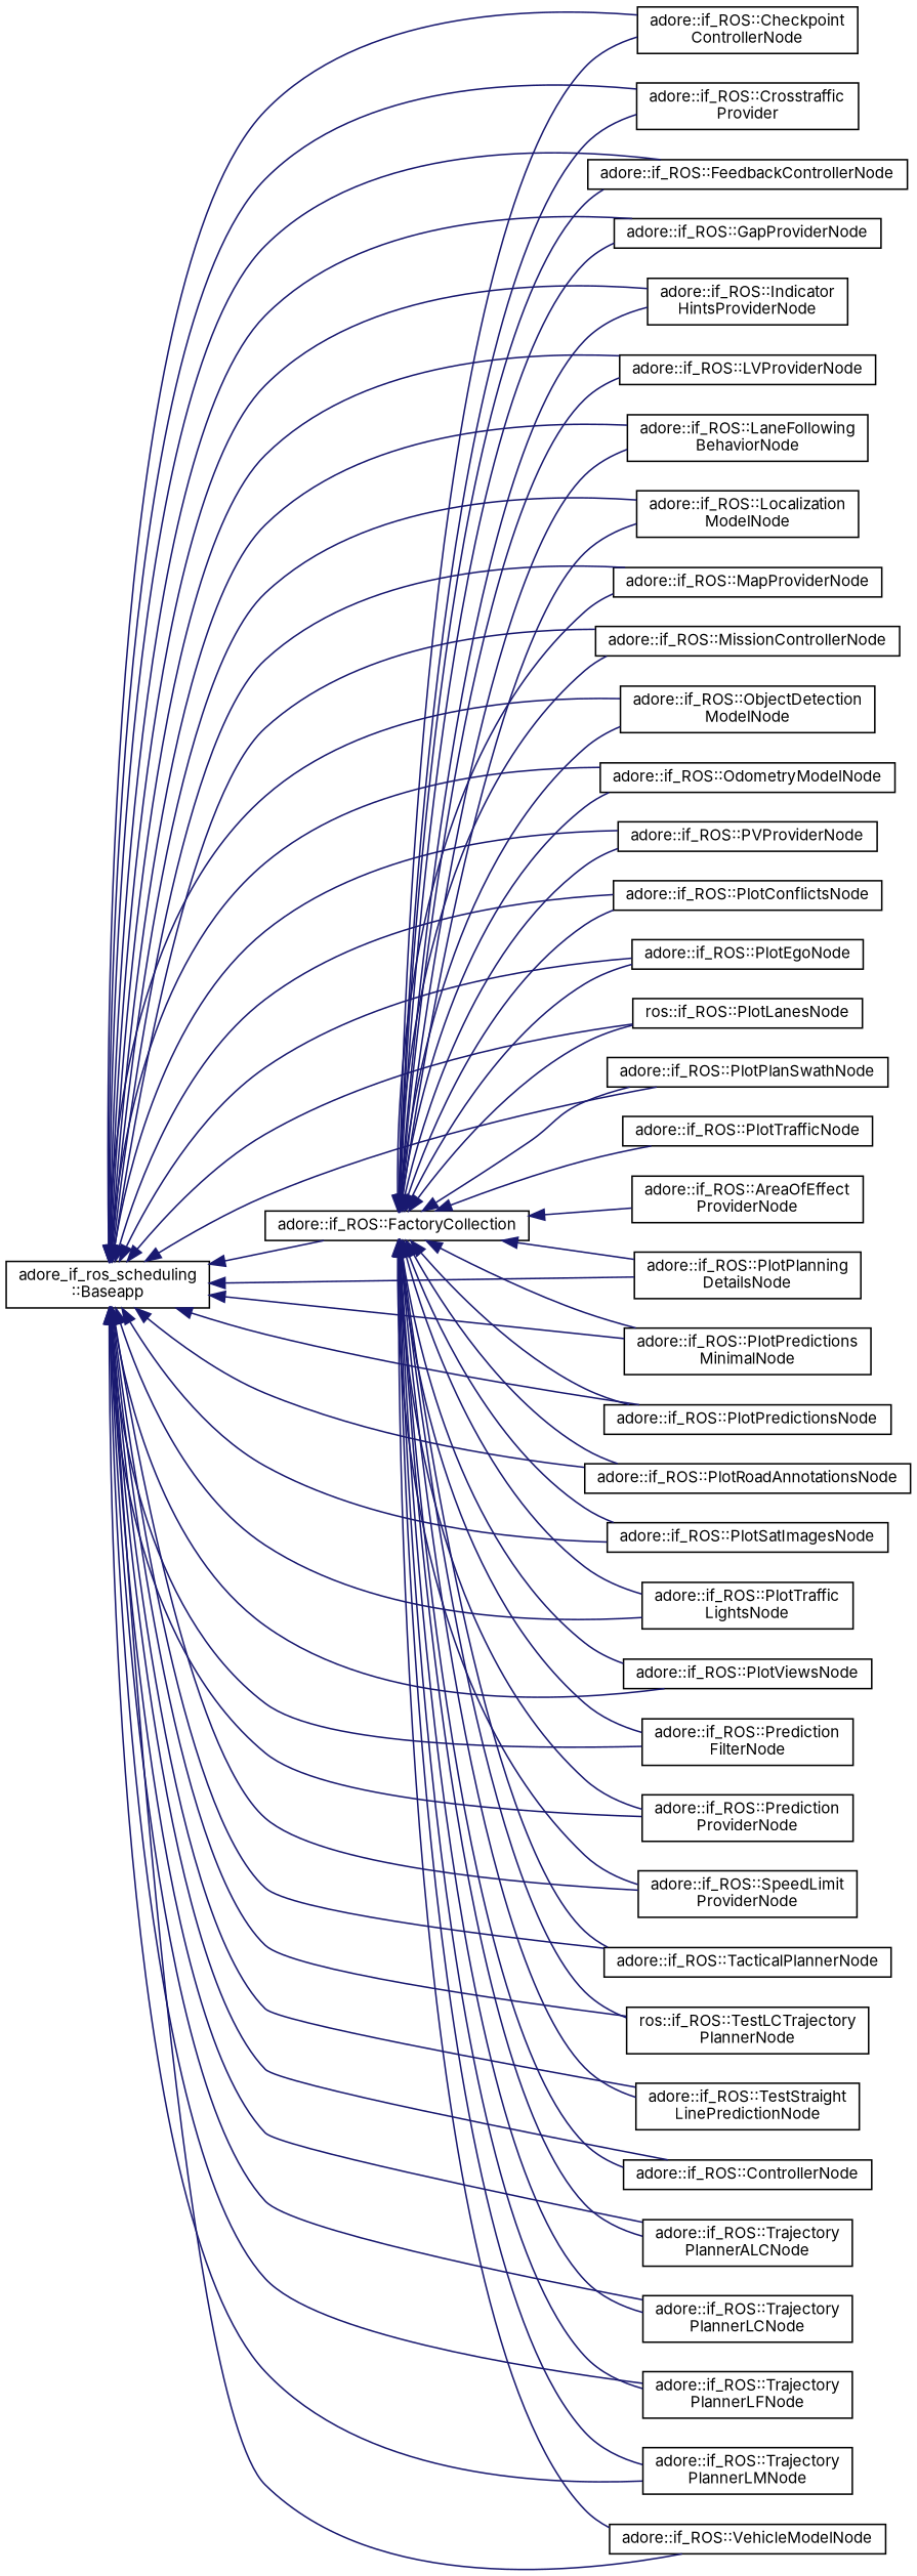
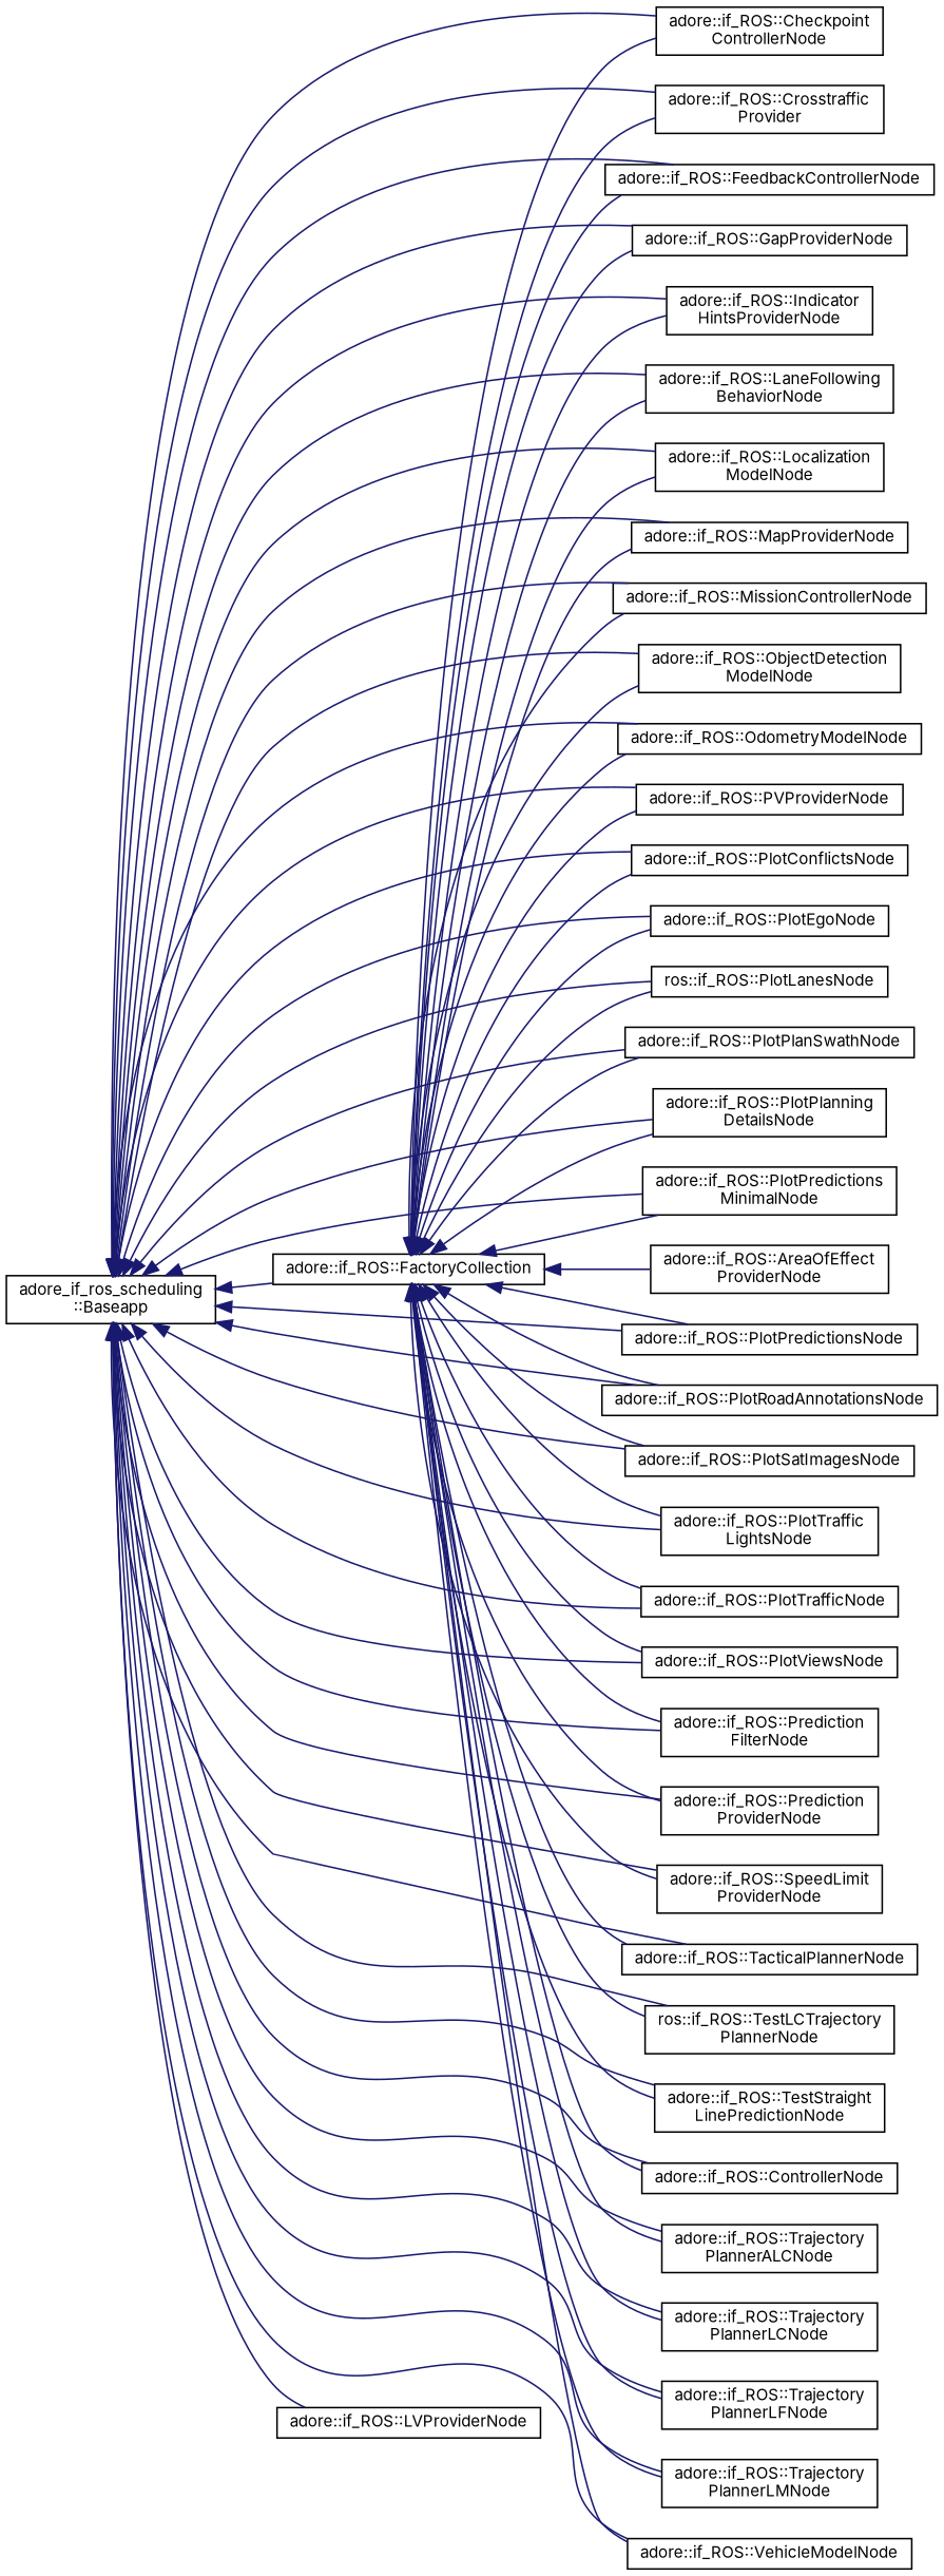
  digraph {
    fontname=Inter
    rankdir=LR
    node [color=black fillcolor=white fontname=Inter fontsize=10 shape=record style=filled]
    edge [color=midnightblue dir=back fontname=Inter fontsize=10 labelfontname=Helvetica labelfontsize=10 style=solid]
    n1 [height=0.2 label="adore_if_ros_scheduling\l::Baseapp" width=0.4]
    n2 [height=0.2 label="adore::if_ROS::Checkpoint\lControllerNode" width=0.4]
    n3 [height=0.2 label="adore::if_ROS::Crosstraffic\lProvider" width=0.4]
    n4 [height=0.2 label="adore::if_ROS::FeedbackControllerNode" width=0.4]
    n5 [height=0.2 label="adore::if_ROS::GapProviderNode" width=0.4]
    n6 [height=0.2 label="adore::if_ROS::Indicator\lHintsProviderNode" width=0.4]
    n7 [height=0.2 label="adore::if_ROS::LVProviderNode" width=0.4]
    n8 [height=0.2 label="adore::if_ROS::LaneFollowing\lBehaviorNode" width=0.4]
    n9 [height=0.2 label="adore::if_ROS::Localization\lModelNode" width=0.4]
    n10 [height=0.2 label="adore::if_ROS::MapProviderNode" width=0.4]
    n11 [height=0.2 label="adore::if_ROS::MissionControllerNode" width=0.4]
    n12 [height=0.2 label="adore::if_ROS::ObjectDetection\lModelNode" width=0.4]
    n13 [height=0.2 label="adore::if_ROS::OdometryModelNode" width=0.4]
    n14 [height=0.2 label="adore::if_ROS::PVProviderNode" width=0.4]
    n15 [height=0.2 label="adore::if_ROS::PlotConflictsNode" width=0.4]
    n16 [height=0.2 label="adore::if_ROS::PlotEgoNode" width=0.4]
    n17 [height=0.2 label="ros::if_ROS::PlotLanesNode" width=0.4]
    n18 [height=0.2 label="adore::if_ROS::PlotPlanSwathNode" width=0.4]
    n19 [height=0.2 label="adore::if_ROS::PlotPlanning\lDetailsNode" width=0.4]
    n20 [height=0.2 label="adore::if_ROS::PlotPredictions\lMinimalNode" width=0.4]
    n21 [height=0.2 label="adore::if_ROS::PlotPredictionsNode" width=0.4]
    n22 [height=0.2 label="adore::if_ROS::PlotRoadAnnotationsNode" width=0.4]
    n23 [height=0.2 label="adore::if_ROS::PlotSatImagesNode" width=0.4]
    n24 [height=0.2 label="adore::if_ROS::PlotTraffic\lLightsNode" width=0.4]
    n25 [height=0.2 label="adore::if_ROS::PlotTrafficNode" width=0.4]
    n26 [height=0.2 label="adore::if_ROS::PlotViewsNode" width=0.4]
    n27 [height=0.2 label="adore::if_ROS::Prediction\lFilterNode" width=0.4]
    n28 [height=0.2 label="adore::if_ROS::Prediction\lProviderNode" width=0.4]
    n29 [height=0.2 label="adore::if_ROS::SpeedLimit\lProviderNode" width=0.4]
    n30 [height=0.2 label="adore::if_ROS::TacticalPlannerNode" width=0.4]
    n31 [height=0.2 label="ros::if_ROS::TestLCTrajectory\lPlannerNode" width=0.4]
    n32 [height=0.2 label="adore::if_ROS::TestStraight\lLinePredictionNode" width=0.4]
    n33 [height=0.2 label="adore::if_ROS::ControllerNode" width=0.4]
    n34 [height=0.2 label="adore::if_ROS::Trajectory\lPlannerALCNode" width=0.4]
    n35 [height=0.2 label="adore::if_ROS::Trajectory\lPlannerLCNode" width=0.4]
    n36 [height=0.2 label="adore::if_ROS::Trajectory\lPlannerLFNode" width=0.4]
    n37 [height=0.2 label="adore::if_ROS::Trajectory\lPlannerLMNode" width=0.4]
    n38 [height=0.2 label="adore::if_ROS::VehicleModelNode" width=0.4]
    n39 [height=0.2 label="adore::if_ROS::FactoryCollection" width=0.4]
    n40 [height=0.2 label="adore::if_ROS::AreaOfEffect\lProviderNode" width=0.4]
    n1 -> n2
    n1 -> n3
    n1 -> n4
    n1 -> n5
    n1 -> n6
    n1 -> n7
    n1 -> n8
    n1 -> n9
    n1 -> n10
    n1 -> n11
    n1 -> n12
    n1 -> n13
    n1 -> n14
    n1 -> n15
    n1 -> n16
    n1 -> n17
    n1 -> n18
    n1 -> n19
    n1 -> n20
    n1 -> n21
    n1 -> n22
    n1 -> n23
    n1 -> n24
+   n1 -> n25
    n1 -> n26
    n1 -> n27
    n1 -> n28
    n1 -> n29
    n1 -> n30
    n1 -> n31
    n1 -> n32
    n1 -> n33
    n1 -> n34
    n1 -> n35
    n1 -> n36
    n1 -> n37
    n1 -> n38
    n1 -> n39
    n39 -> n2
    n39 -> n3
    n39 -> n4
    n39 -> n5
    n39 -> n6
-   n39 -> n7
    n39 -> n8
    n39 -> n9
    n39 -> n10
    n39 -> n11
    n39 -> n12
    n39 -> n13
    n39 -> n14
    n39 -> n15
    n39 -> n16
    n39 -> n17
    n39 -> n18
    n39 -> n19
    n39 -> n20
    n39 -> n21
    n39 -> n22
    n39 -> n23
    n39 -> n24
    n39 -> n25
    n39 -> n26
    n39 -> n27
    n39 -> n28
    n39 -> n29
    n39 -> n30
    n39 -> n31
    n39 -> n32
    n39 -> n33
    n39 -> n34
    n39 -> n35
    n39 -> n36
    n39 -> n37
    n39 -> n38
    n39 -> n40
  }
